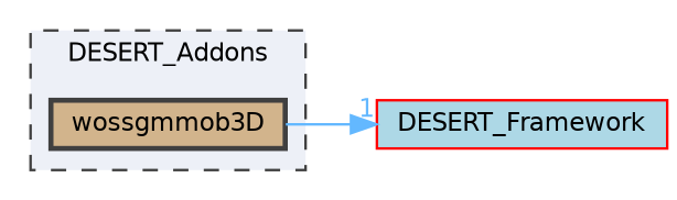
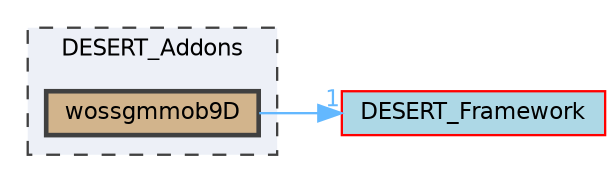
  digraph {
    compound=true
    rankdir=LR
    node [fontname=Helvetica fontsize=10 shape=box]
-   n1 [color=grey25 fillcolor=tan height=0.2 label=wossgmmob3D style="filled,bold" width=0.4]
+   n1 [color=grey25 fillcolor=tan height=0.2 label=wossgmmob9D style="filled,bold" width=0.4]
    n2 [color=red fillcolor=lightblue height=0.2 label=DESERT_Framework style=filled width=0.4]
    subgraph cluster_1 {
      bgcolor="#edf0f7"
      fontname=Helvetica
      fontsize=10
      label=DESERT_Addons
      pencolor=grey25
      style="filled,dashed"
      n1
    }
    n1 -> n2 [color=steelblue1 fontcolor=steelblue1 fontname=Helvetica fontsize=10 headlabel=1 labeldistance=1.5 labelfontname=Helvetica labelfontsize=10]
  }
